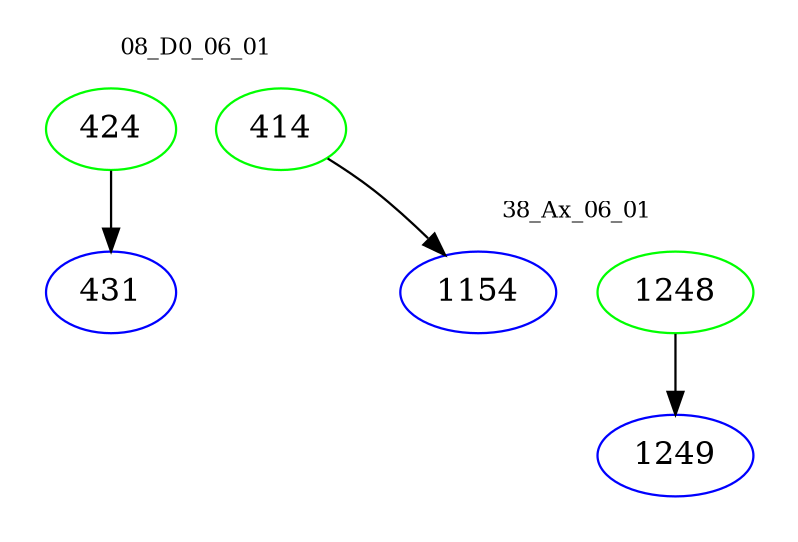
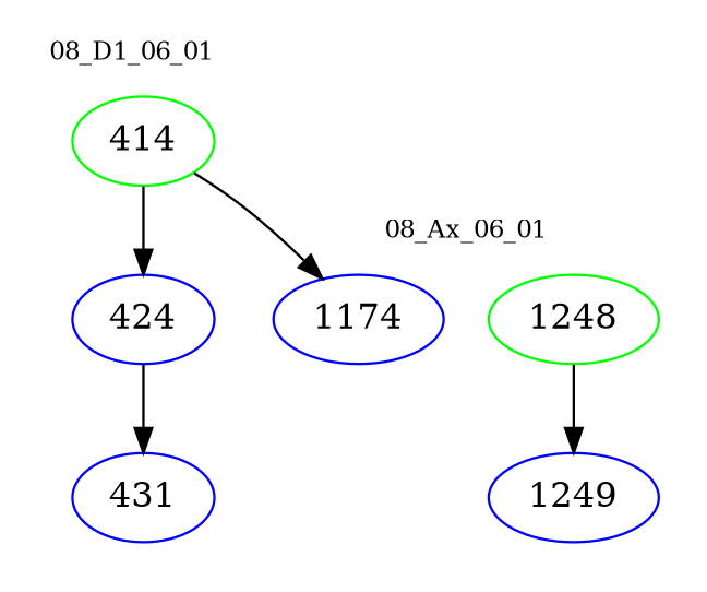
  digraph {
    node [color=blue]
    edge [color=black]
    n1 [color=green label=1248]
    n2 [label=1249]
-   n3 [label=1154]
+   n3 [label=1174]
    n4 [color=green label=414]
-   n5 [color=green label=424]
+   n5 [label=424]
    n6 [label=431]
    subgraph cluster_1 {
      color=white
      fontsize=10
-     label="38_Ax_06_01"
+     label="08_Ax_06_01"
      n1
      n2
      n3
    }
    subgraph cluster_2 {
      color=white
      fontsize=10
-     label="08_D0_06_01"
+     label="08_D1_06_01"
      n4
      n5
      n6
    }
    n1 -> n2
    n4 -> n3
+   n4 -> n5
    n5 -> n6
  }
